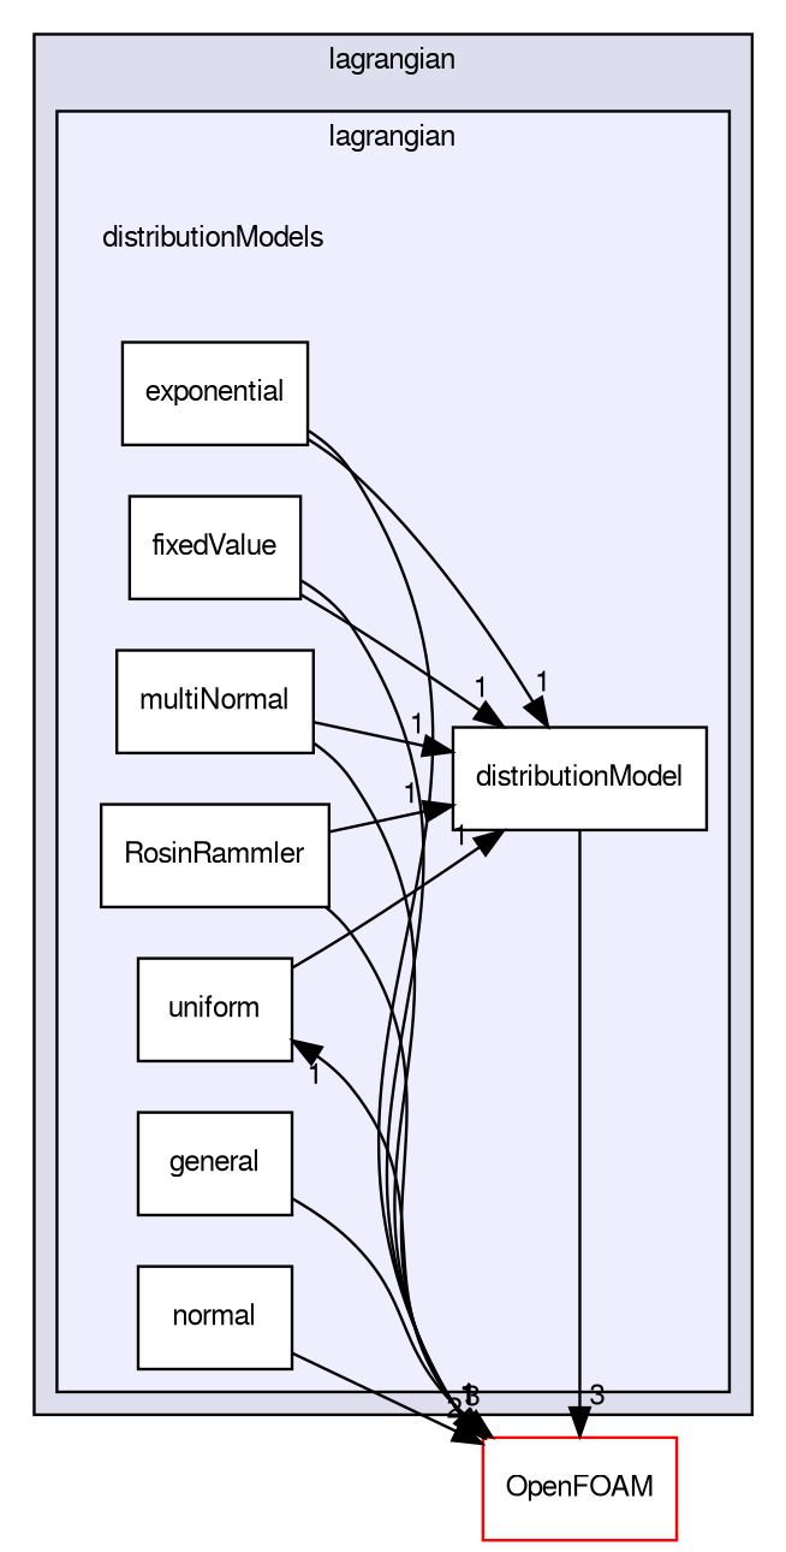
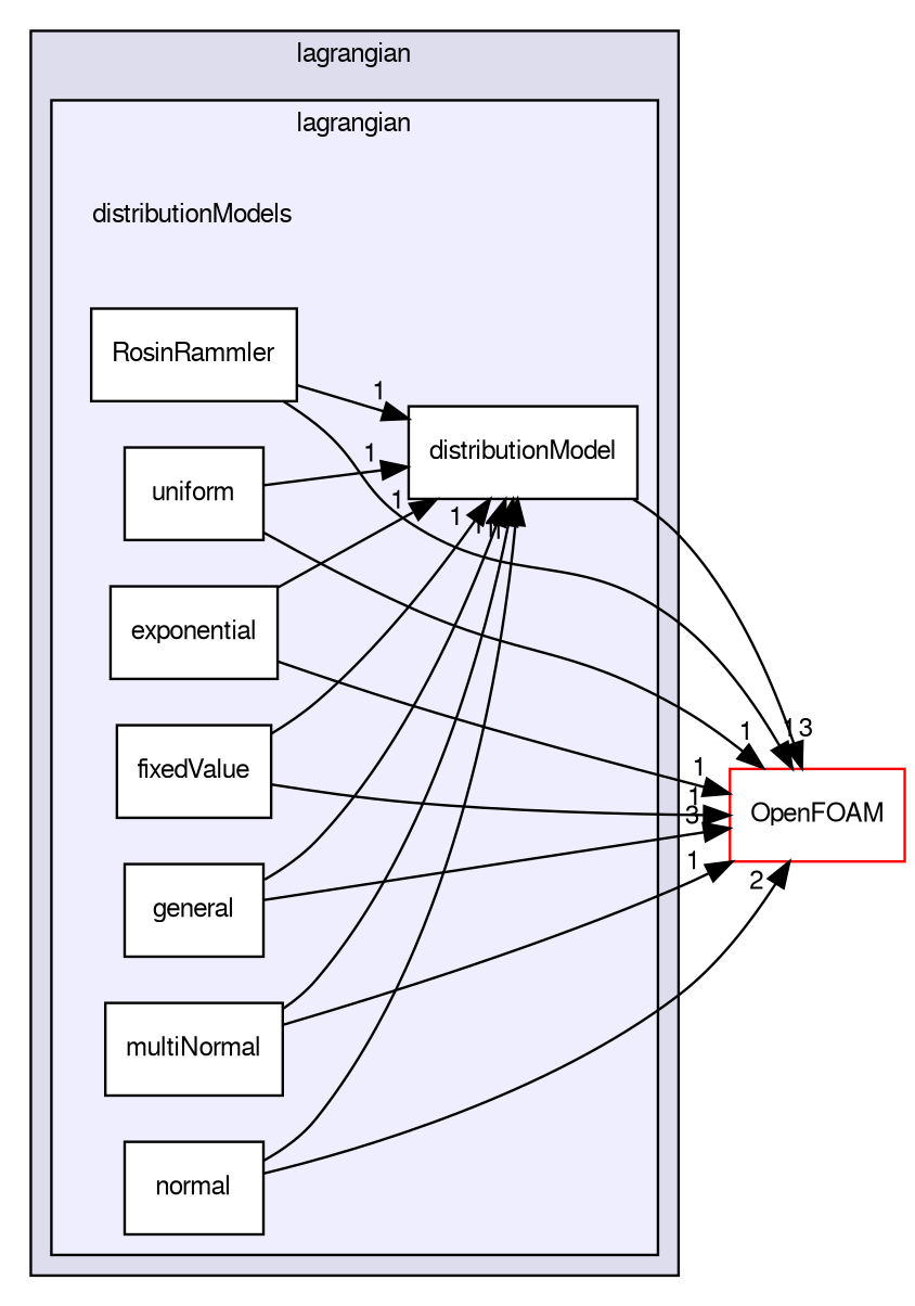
  digraph {
    compound=true
    rankdir=LR
    node [fontname=FreeSans fontsize=10 shape=box color=black fillcolor=white style=filled]
    edge [headlabel=1 labeldistance=1.5 labelfontname=FreeSans labelfontsize=10]
    n1 [label=distributionModels shape=plaintext color="" fillcolor="" style=""]
    n2 [label=distributionModel]
    n3 [label=exponential]
    n4 [label=fixedValue]
    n5 [label=general]
    n6 [label=multiNormal]
    n7 [label=normal]
    n8 [label=RosinRammler]
    n9 [label=uniform]
    n10 [color=red label=OpenFOAM fillcolor="" style=""]
    subgraph cluster_1 {
      bgcolor="#ddddee"
      fontname=FreeSans
      fontsize=10
      label=lagrangian
      pencolor=black
      subgraph cluster_2 {
        bgcolor="#eeeeff"
        fontname=FreeSans
        fontsize=10
        pencolor=black
        n1
        n2
        n3
        n4
        n5
        n6
        n7
        n8
        n9
      }
    }
    n2 -> n10 [headlabel=3]
    n3 -> n2
    n3 -> n10
    n4 -> n2
    n4 -> n10
+   n5 -> n2
    n5 -> n10 [headlabel=3]
    n6 -> n2
    n6 -> n10
+   n7 -> n2
    n7 -> n10 [headlabel=2]
    n8 -> n2
    n8 -> n10
    n9 -> n2
-   n10 -> n9
+   n9 -> n10
  }
